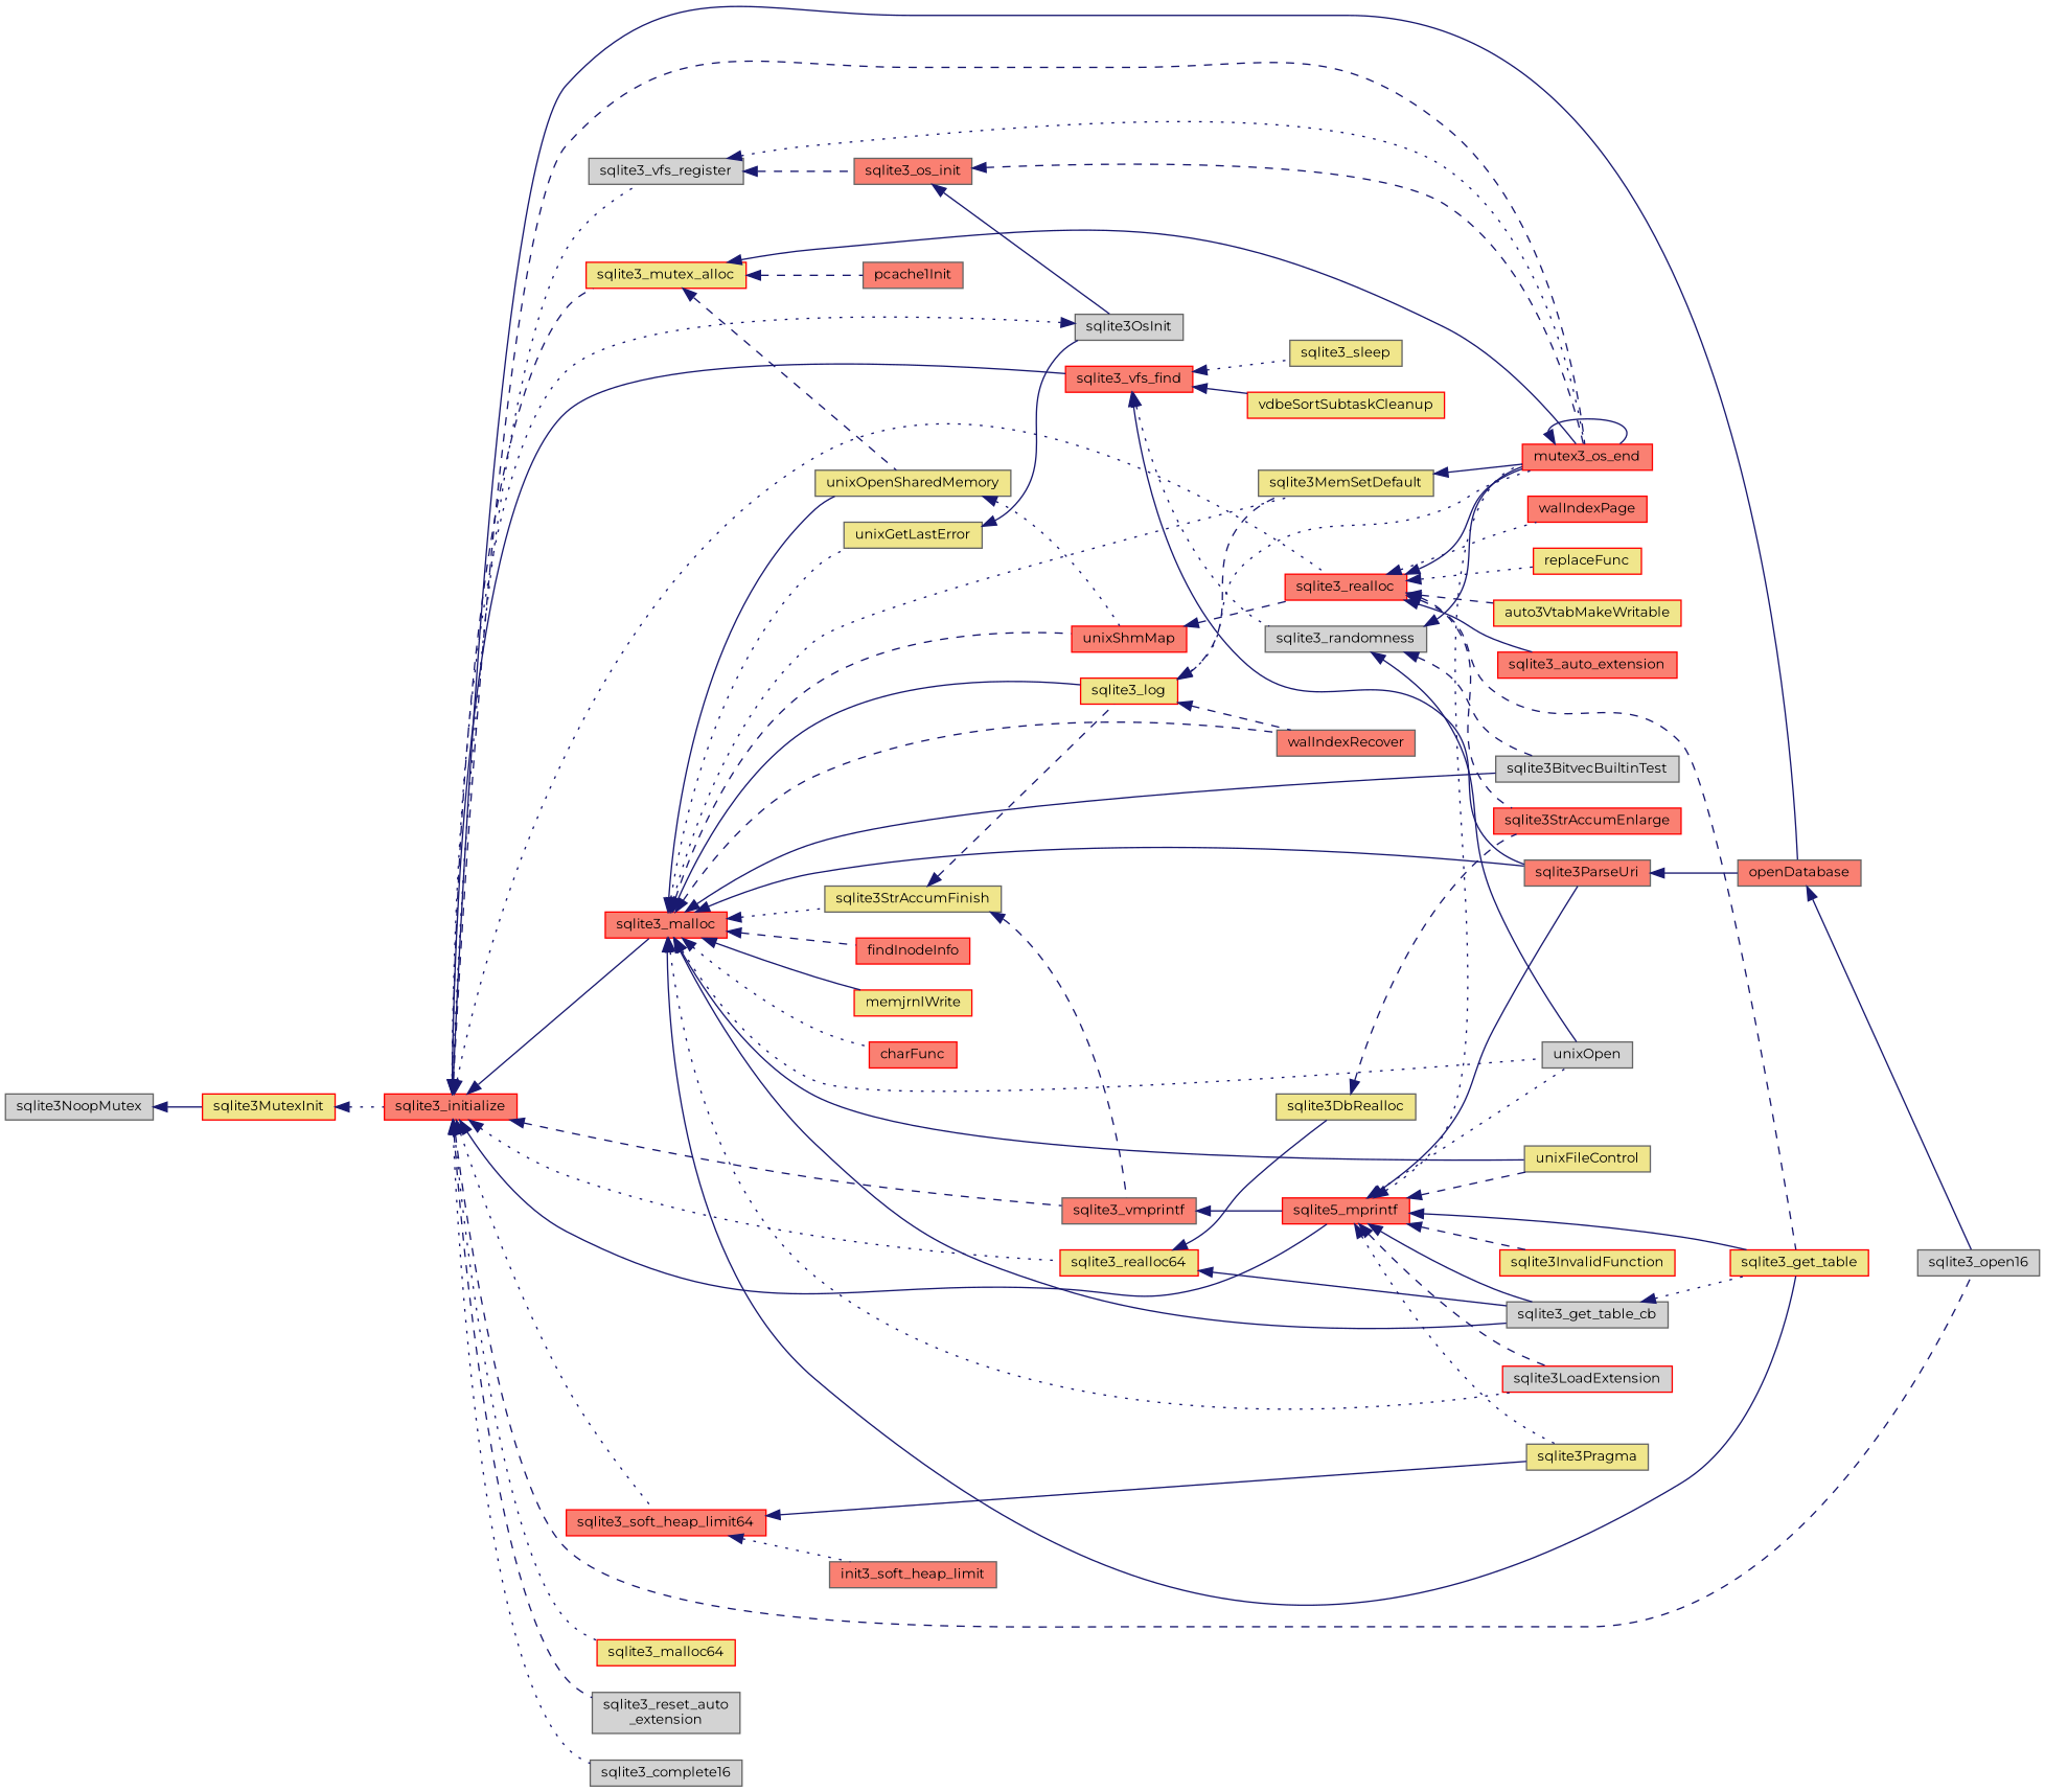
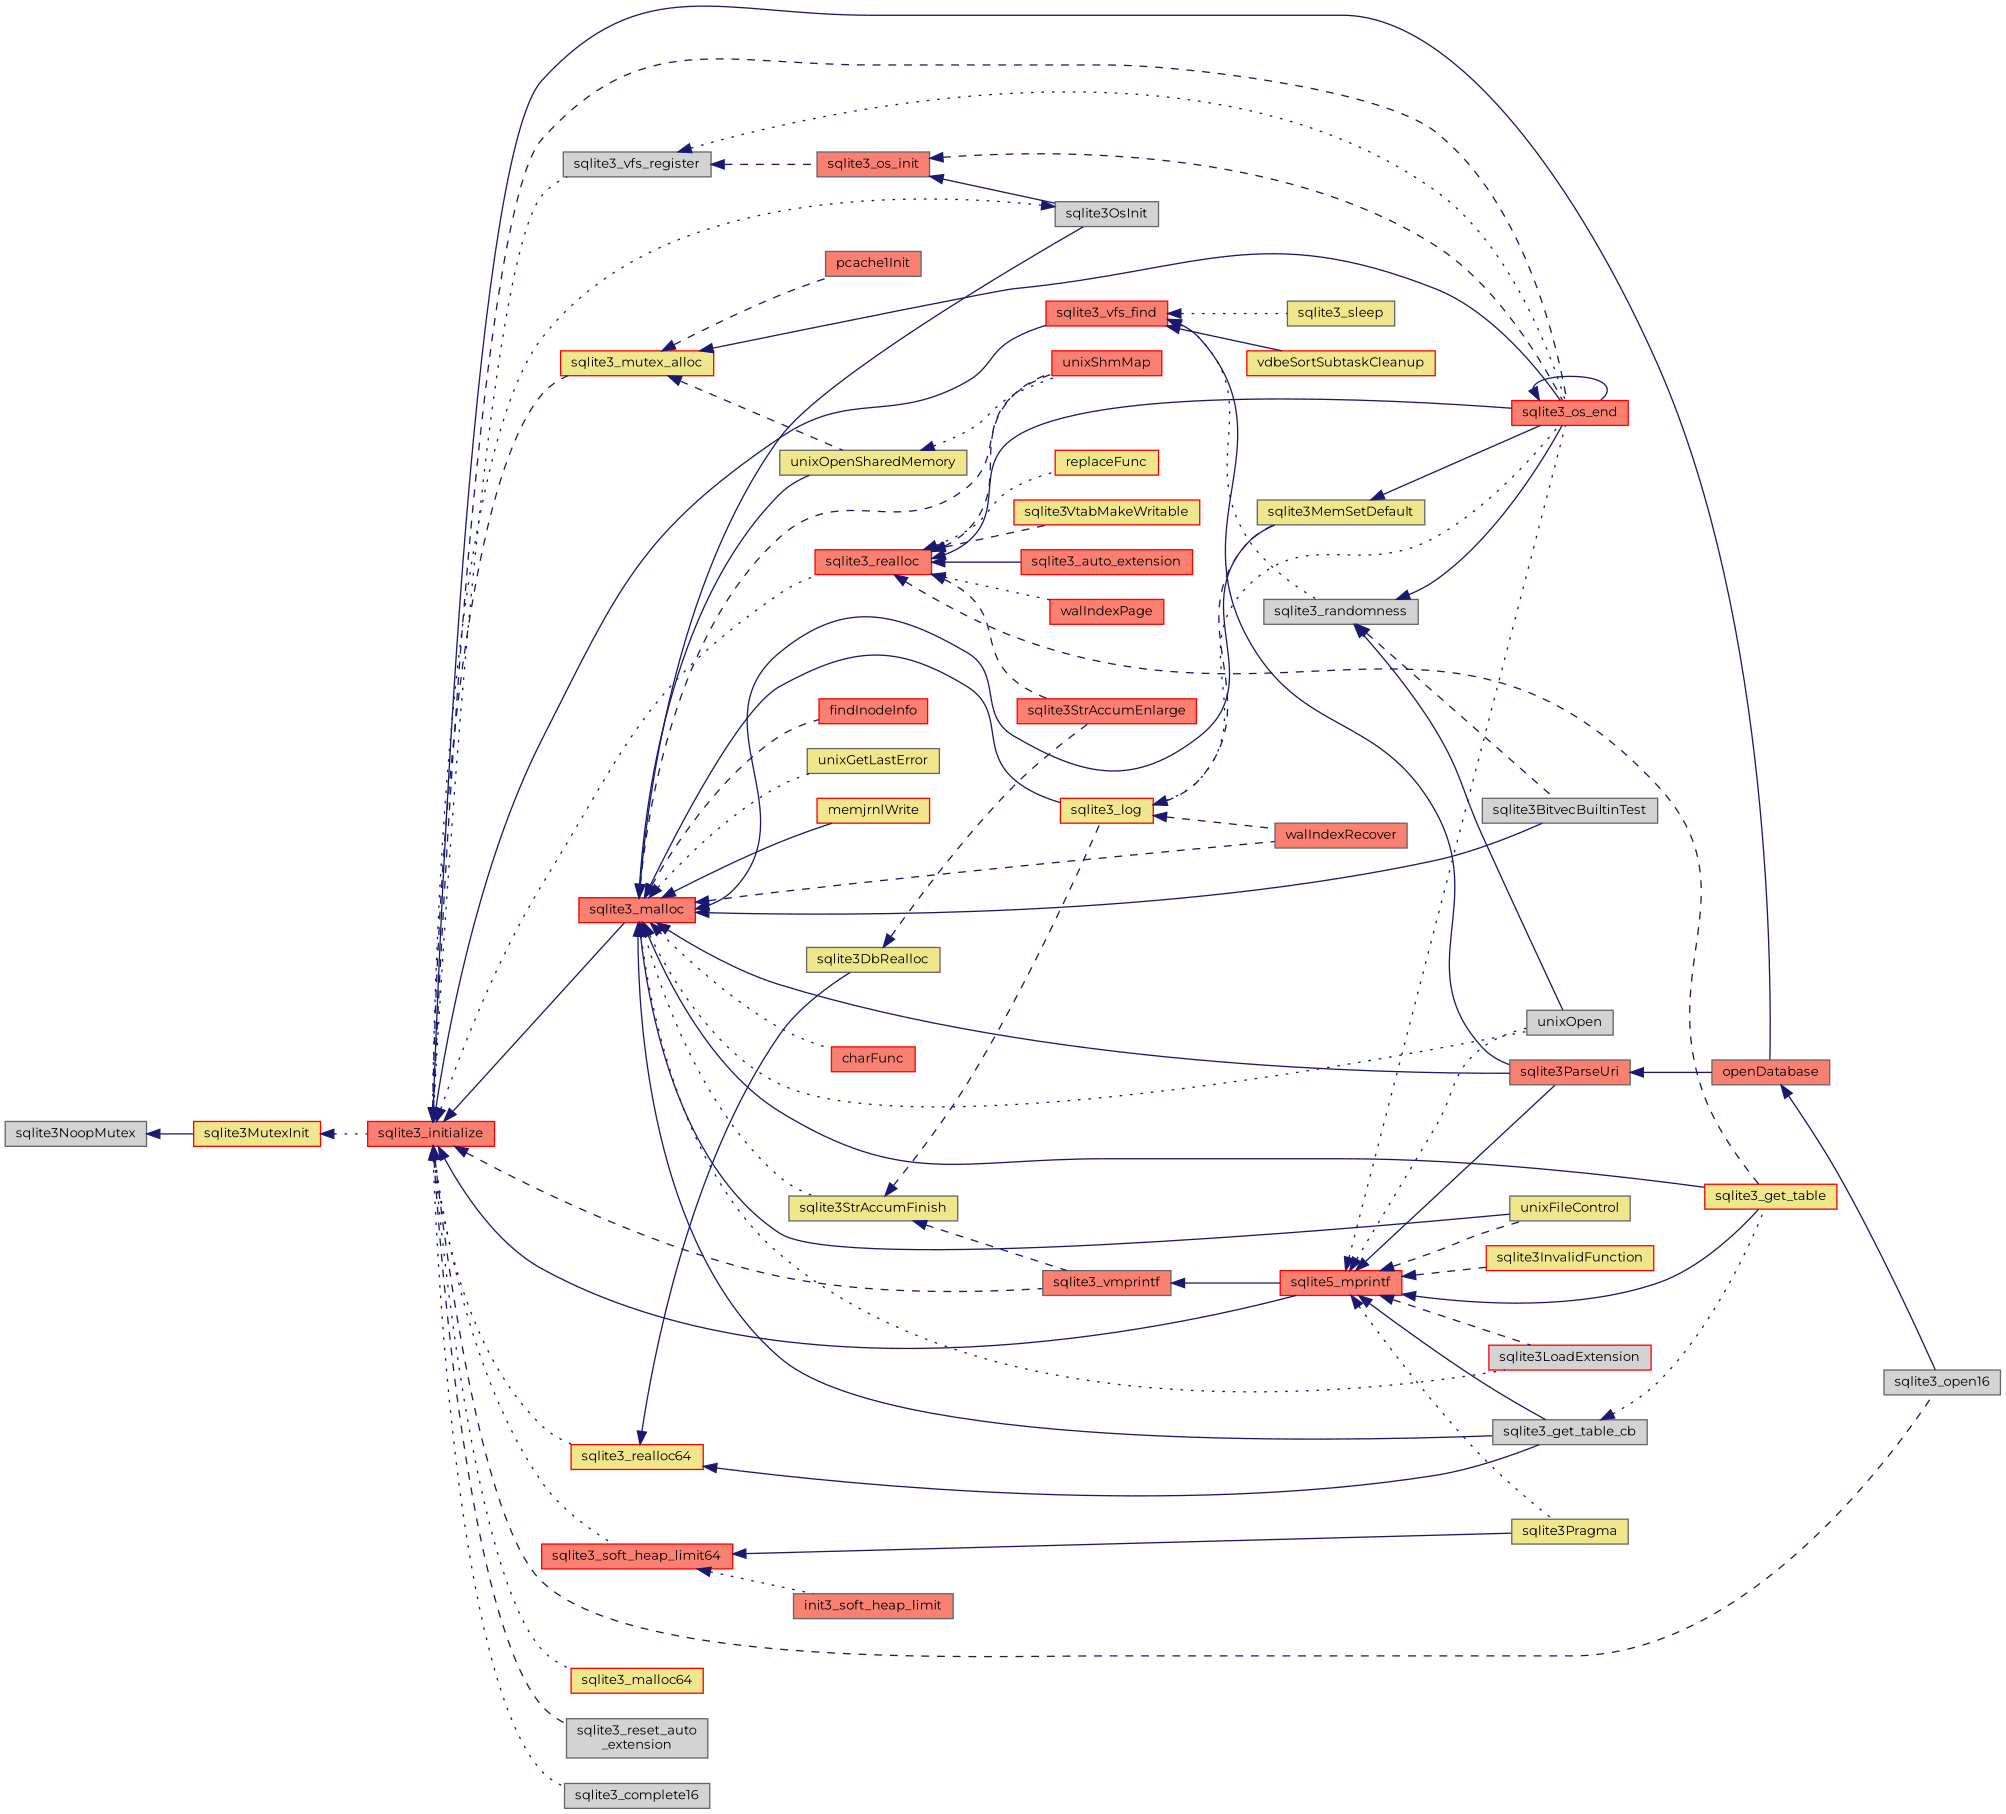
  digraph {
    fontname=Montserrat
    rankdir=LR
    node [color=gray40 fillcolor=salmon fontname=Montserrat fontsize=10 shape=record style=filled]
    edge [color=midnightblue dir=back fontname=Montserrat fontsize=10 labelfontname=FreeSans labelfontsize=10 style=solid]
    n1 [fillcolor=lightgrey fontcolor=black height=0.2 label=sqlite3NoopMutex width=0.4]
    n2 [color=red fillcolor=khaki height=0.2 label=sqlite3MutexInit width=0.4]
    n3 [color=red height=0.2 label=sqlite3_initialize width=0.4]
    n4 [color=red height=0.2 label=sqlite3_vfs_find width=0.4]
-   n5 [color=red height=0.2 label=mutex3_os_end width=0.4]
+   n5 [color=red height=0.2 label=sqlite3_os_end width=0.4]
    n6 [height=0.2 label=openDatabase width=0.4]
    n7 [fillcolor=lightgrey height=0.2 label=sqlite3_open16 width=0.4]
    n8 [fillcolor=lightgrey height=0.2 label=sqlite3_vfs_register width=0.4]
    n9 [color=red fillcolor=khaki height=0.2 label=sqlite3_mutex_alloc width=0.4]
    n10 [color=red height=0.2 label=sqlite3_soft_heap_limit64 width=0.4]
    n11 [color=red height=0.2 label=sqlite3_malloc width=0.4]
    n12 [height=0.2 label=sqlite3_vmprintf width=0.4]
    n13 [color=red height=0.2 label=sqlite5_mprintf width=0.4]
    n14 [color=red fillcolor=khaki height=0.2 label=sqlite3_malloc64 width=0.4]
    n15 [color=red height=0.2 label=sqlite3_realloc width=0.4]
    n16 [color=red fillcolor=khaki height=0.2 label=sqlite3_realloc64 width=0.4]
    n17 [fillcolor=lightgrey height=0.2 label="sqlite3_reset_auto\l_extension" width=0.4]
    n18 [fillcolor=lightgrey height=0.2 label=sqlite3_complete16 width=0.4]
    n19 [fillcolor=lightgrey height=0.2 label=sqlite3_randomness width=0.4]
    n20 [color=red fillcolor=khaki height=0.2 label=vdbeSortSubtaskCleanup width=0.4]
    n21 [height=0.2 label=sqlite3ParseUri width=0.4]
    n22 [fillcolor=khaki height=0.2 label=sqlite3_sleep width=0.4]
    n23 [height=0.2 label=sqlite3_os_init width=0.4]
    n24 [fillcolor=khaki height=0.2 label=unixOpenSharedMemory width=0.4]
    n25 [height=0.2 label=pcache1Init width=0.4]
    n26 [height=0.2 label=init3_soft_heap_limit width=0.4]
    n27 [fillcolor=khaki height=0.2 label=sqlite3Pragma width=0.4]
    n28 [fillcolor=lightgrey height=0.2 label=unixOpen width=0.4]
    n29 [fillcolor=lightgrey height=0.2 label=sqlite3BitvecBuiltinTest width=0.4]
    n30 [fillcolor=lightgrey height=0.2 label=sqlite3OsInit width=0.4]
    n31 [color=red height=0.2 label=unixShmMap width=0.4]
    n32 [fillcolor=khaki height=0.2 label=sqlite3MemSetDefault width=0.4]
    n33 [fillcolor=khaki height=0.2 label=sqlite3StrAccumFinish width=0.4]
    n34 [fillcolor=khaki height=0.2 label=unixFileControl width=0.4]
    n35 [color=red fillcolor=lightgrey height=0.2 label=sqlite3LoadExtension width=0.4]
    n36 [fillcolor=lightgrey height=0.2 label=sqlite3_get_table_cb width=0.4]
    n37 [color=red fillcolor=khaki height=0.2 label=sqlite3_get_table width=0.4]
    n38 [color=red fillcolor=khaki height=0.2 label=sqlite3_log width=0.4]
    n39 [height=0.2 label=walIndexRecover width=0.4]
    n40 [color=red height=0.2 label=findInodeInfo width=0.4]
    n41 [fillcolor=khaki height=0.2 label=unixGetLastError width=0.4]
    n42 [color=red fillcolor=khaki height=0.2 label=memjrnlWrite width=0.4]
    n43 [color=red height=0.2 label=charFunc width=0.4]
    n44 [color=red fillcolor=khaki height=0.2 label=sqlite3InvalidFunction width=0.4]
    n45 [color=red height=0.2 label=sqlite3_auto_extension width=0.4]
    n46 [color=red height=0.2 label=sqlite3StrAccumEnlarge width=0.4]
    n47 [color=red height=0.2 label=walIndexPage width=0.4]
    n48 [color=red fillcolor=khaki height=0.2 label=replaceFunc width=0.4]
-   n49 [color=red fillcolor=khaki height=0.2 label=auto3VtabMakeWritable width=0.4]
+   n49 [color=red fillcolor=khaki height=0.2 label=sqlite3VtabMakeWritable width=0.4]
    n50 [fillcolor=khaki height=0.2 label=sqlite3DbRealloc width=0.4]
    n1 -> n2
    n2 -> n3 [style=dotted]
    n3 -> n4
    n3 -> n5 [style=dashed]
    n3 -> n6
    n3 -> n7 [style=dashed]
    n3 -> n8 [style=dotted]
    n3 -> n9 [style=dashed]
    n3 -> n10 [style=dotted]
    n3 -> n11
    n3 -> n12 [style=dashed]
    n3 -> n13
    n3 -> n14 [style=dotted]
    n3 -> n15 [style=dotted]
    n3 -> n16 [style=dotted]
    n3 -> n17 [style=dashed]
    n3 -> n18 [style=dotted]
    n4 -> n19 [style=dotted]
    n4 -> n20
    n4 -> n21
    n4 -> n22 [style=dotted]
    n5 -> n5
    n6 -> n7
    n8 -> n5 [style=dotted]
    n8 -> n23 [style=dashed]
    n9 -> n5
    n9 -> n24 [style=dashed]
    n9 -> n25 [style=dashed]
    n10 -> n26 [style=dotted]
    n10 -> n27
    n11 -> n21
    n11 -> n24
    n11 -> n28 [style=dotted]
    n11 -> n29
-   n41 -> n30
+   n11 -> n30
    n11 -> n31 [style=dashed]
-   n11 -> n32 [style=dotted]
+   n11 -> n32
    n11 -> n33 [style=dotted]
    n11 -> n34
    n11 -> n35 [style=dotted]
    n11 -> n36
    n11 -> n37
    n11 -> n38
    n11 -> n39 [style=dashed]
    n11 -> n40 [style=dashed]
    n11 -> n41 [style=dotted]
    n11 -> n42
    n11 -> n43 [style=dotted]
    n12 -> n13
    n13 -> n5 [style=dotted]
    n13 -> n21
    n13 -> n27 [style=dotted]
    n13 -> n28 [style=dotted]
    n13 -> n34 [style=dashed]
    n13 -> n35 [style=dashed]
    n13 -> n36
    n13 -> n37
    n13 -> n44 [style=dashed]
    n15 -> n5
-   n31 -> n15 [style=dashed]
+   n15 -> n31 [style=dashed]
    n15 -> n37 [style=dashed]
    n15 -> n45
    n15 -> n46 [style=dashed]
    n15 -> n47 [style=dotted]
    n15 -> n48 [style=dotted]
    n15 -> n49 [style=dashed]
    n16 -> n36
    n16 -> n50
    n19 -> n5
    n19 -> n28
    n19 -> n29 [style=dashed]
    n21 -> n6
    n23 -> n5 [style=dashed]
    n23 -> n30
    n24 -> n31 [style=dotted]
    n30 -> n3 [style=dotted]
    n32 -> n5
    n33 -> n12 [style=dashed]
    n33 -> n38 [style=dashed]
    n36 -> n37 [style=dotted]
    n38 -> n5 [style=dotted]
    n38 -> n32 [style=dashed]
    n38 -> n39 [style=dashed]
    n50 -> n46 [style=dashed]
  }
